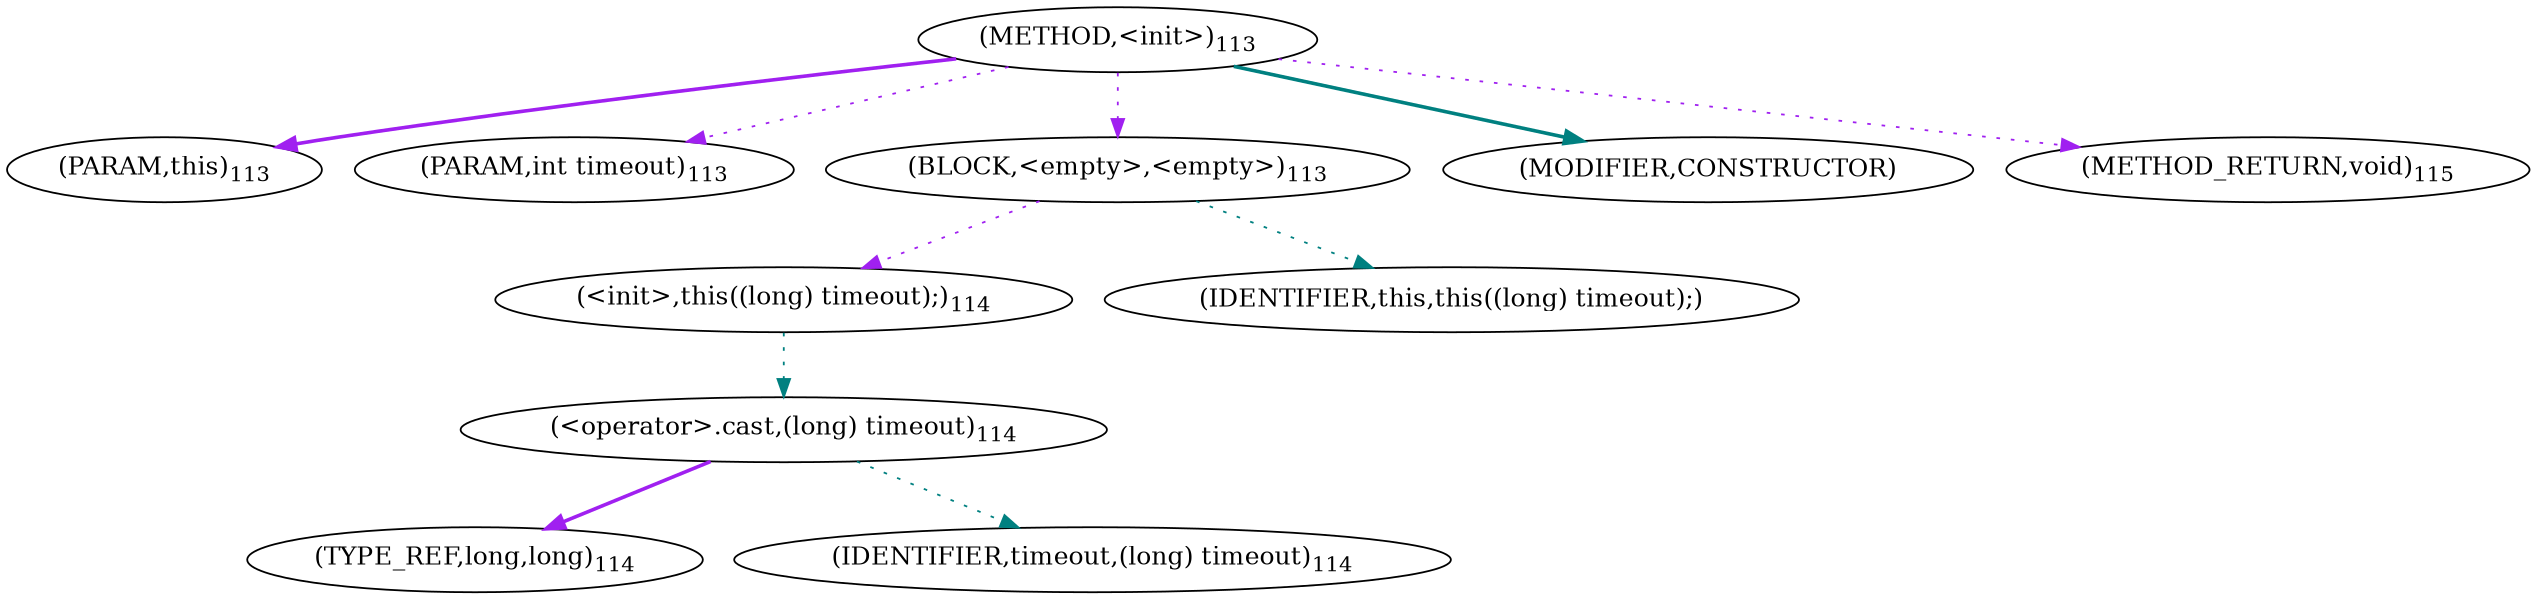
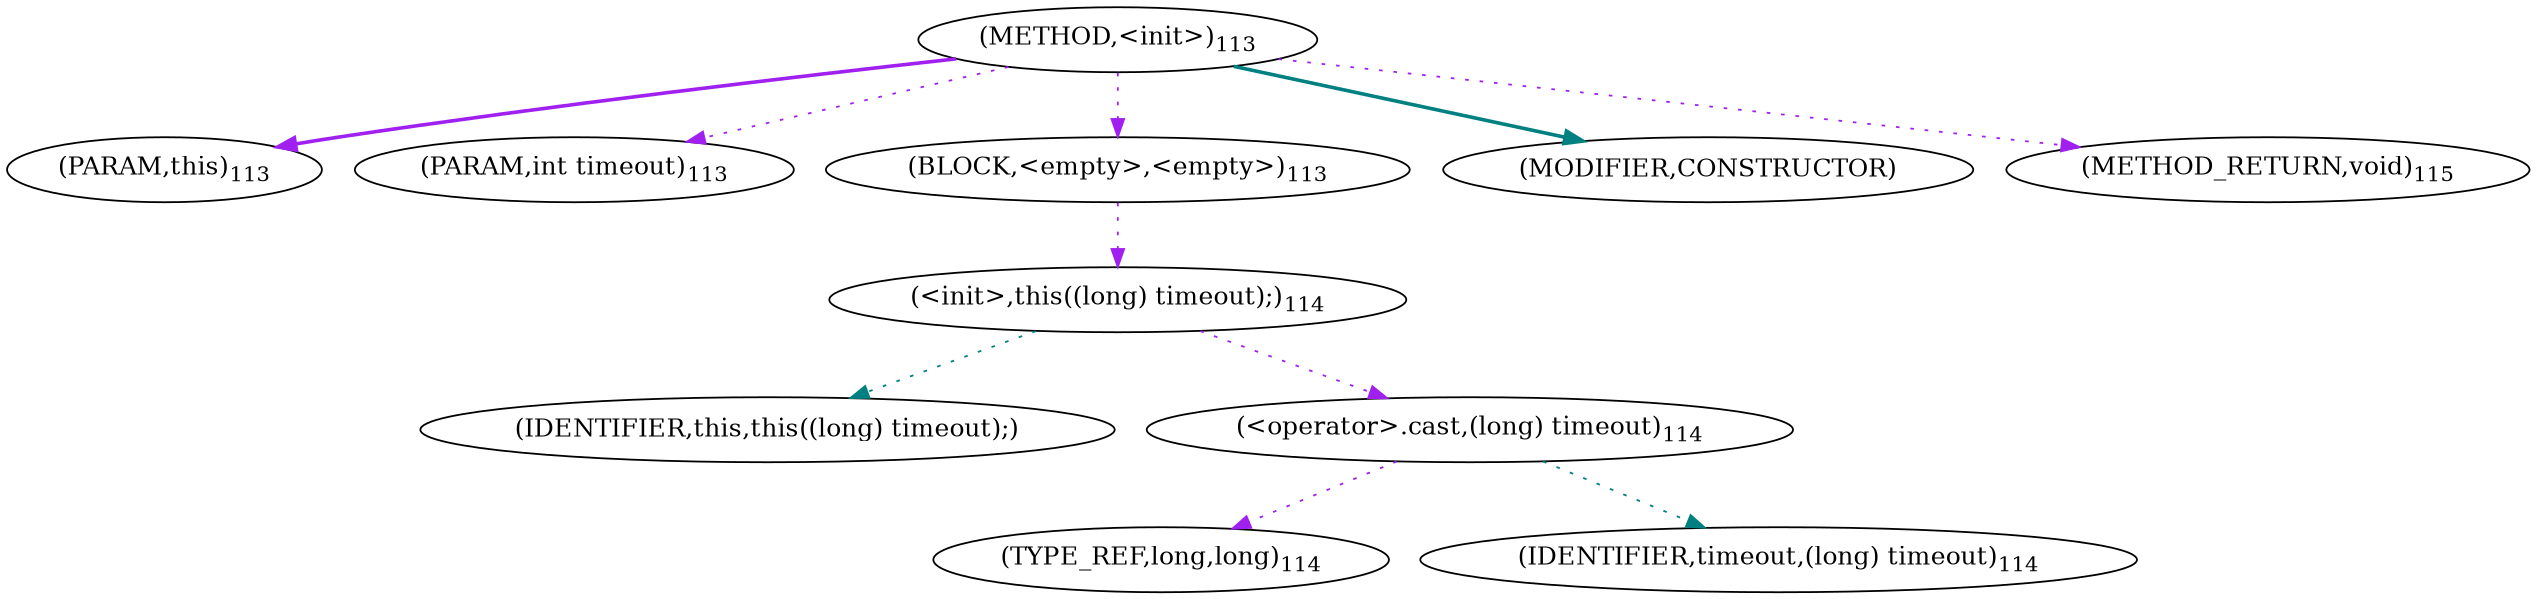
  digraph {
    edge [color=purple style=dotted]
    n1 [label=<(METHOD,&lt;init&gt;)<SUB>113</SUB>>]
    n2 [label=<(PARAM,this)<SUB>113</SUB>>]
    n3 [label=<(PARAM,int timeout)<SUB>113</SUB>>]
    n4 [label=<(BLOCK,&lt;empty&gt;,&lt;empty&gt;)<SUB>113</SUB>>]
    n5 [label=<(MODIFIER,CONSTRUCTOR)>]
    n6 [label=<(METHOD_RETURN,void)<SUB>115</SUB>>]
    n7 [label=<(&lt;init&gt;,this((long) timeout);)<SUB>114</SUB>>]
    n8 [label=<(IDENTIFIER,this,this((long) timeout);)>]
    n9 [label=<(&lt;operator&gt;.cast,(long) timeout)<SUB>114</SUB>>]
    n10 [label=<(TYPE_REF,long,long)<SUB>114</SUB>>]
    n11 [label=<(IDENTIFIER,timeout,(long) timeout)<SUB>114</SUB>>]
    n1 -> n2 [style=bold]
    n1 -> n3
    n1 -> n4
    n1 -> n5 [color=teal style=bold]
    n1 -> n6
    n4 -> n7
-   n4 -> n8 [color=teal]
-   n7 -> n9 [color=teal]
-   n9 -> n10 [style=bold]
+   n7 -> n8 [color=teal]
+   n7 -> n9
+   n9 -> n10
    n9 -> n11 [color=teal]
  }
